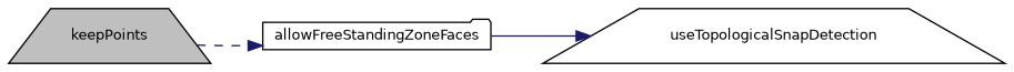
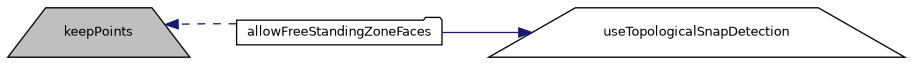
  digraph {
    rankdir=LR
    node [color=black fontname=Helvetica fontsize=10 shape=trapezium]
    edge [color=midnightblue fontname=Helvetica fontsize=10 labelfontname=Helvetica labelfontsize=10]
    n1 [fillcolor=grey75 fontcolor=black height=0.2 label=keepPoints style=filled width=0.4]
    n2 [height=0.2 label=allowFreeStandingZoneFaces shape=folder width=0.4]
    n3 [height=0.2 label=useTopologicalSnapDetection width=0.4]
-   n1 -> n2 [style=dashed]
+   n2 -> n1 [style=dashed]
    n2 -> n3 [style=solid]
  }
